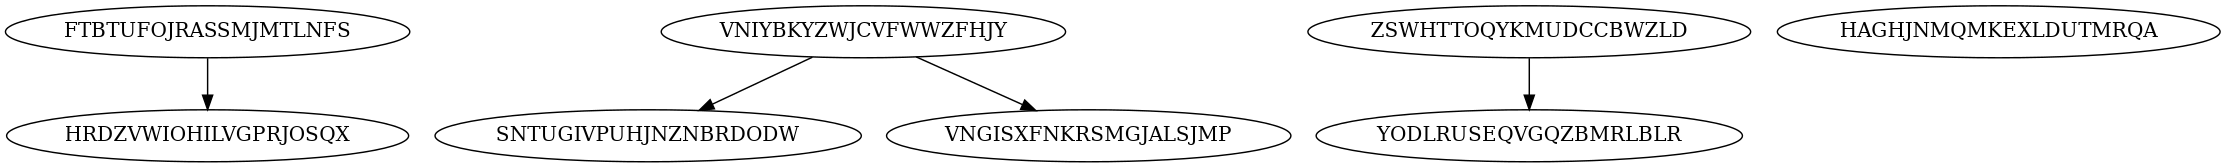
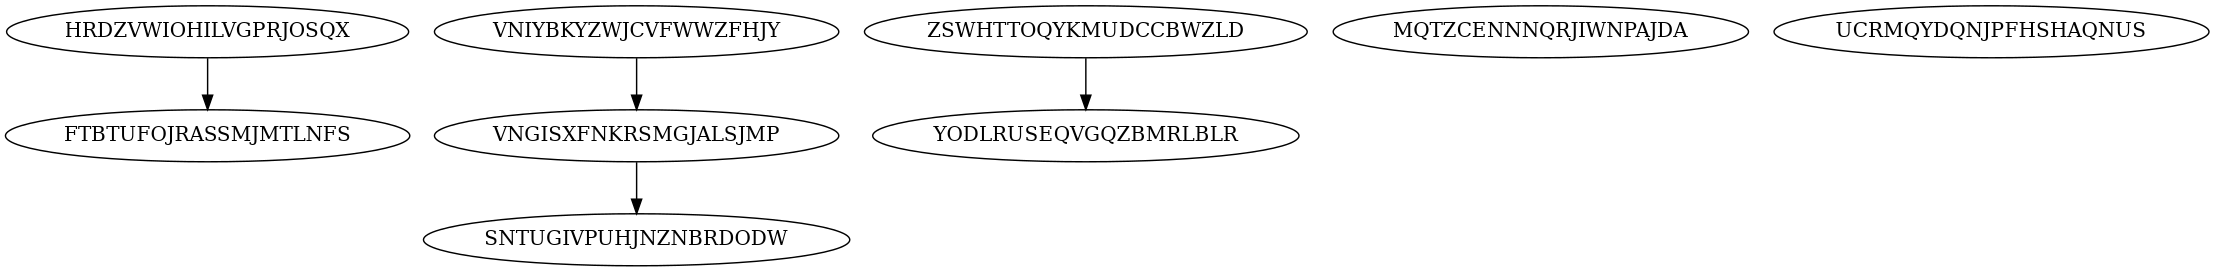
  digraph {
    node [Processor=4 Start=0 Weight=15]
    edge [Weight=13]
    FTBTUFOJRASSMJMTLNFS [Processor=1 Weight=12]
    HRDZVWIOHILVGPRJOSQX [Processor=1 Start=22 Weight=20]
    SNTUGIVPUHJNZNBRDODW [Processor=3 Start=28]
    YODLRUSEQVGQZBMRLBLR [Processor=2 Weight=18]
+   MQTZCENNNQRJIWNPAJDA [Processor=3 Weight=16]
    ZSWHTTOQYKMUDCCBWZLD [Weight=10]
    VNGISXFNKRSMGJALSJMP [Processor=5 Start=23]
    VNIYBKYZWJCVFWWZFHJY [Processor=5 Weight=14]
-   HAGHJNMQMKEXLDUTMRQA [Start=28 Weight=14]
-   FTBTUFOJRASSMJMTLNFS -> HRDZVWIOHILVGPRJOSQX
+   UCRMQYDQNJPFHSHAQNUS [Start=10 Weight=18]
+   HRDZVWIOHILVGPRJOSQX -> FTBTUFOJRASSMJMTLNFS
    ZSWHTTOQYKMUDCCBWZLD -> YODLRUSEQVGQZBMRLBLR
-   VNIYBKYZWJCVFWWZFHJY -> SNTUGIVPUHJNZNBRDODW [Weight=14]
+   VNGISXFNKRSMGJALSJMP -> SNTUGIVPUHJNZNBRDODW [Weight=14]
    VNIYBKYZWJCVFWWZFHJY -> VNGISXFNKRSMGJALSJMP [Weight=18]
  }
